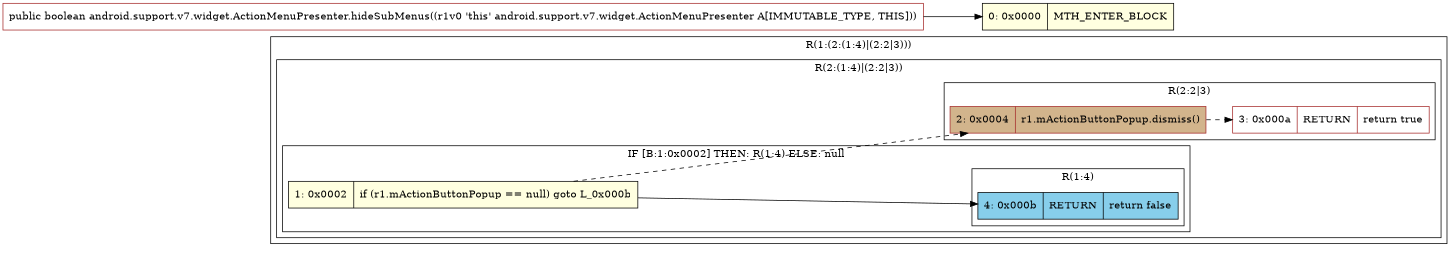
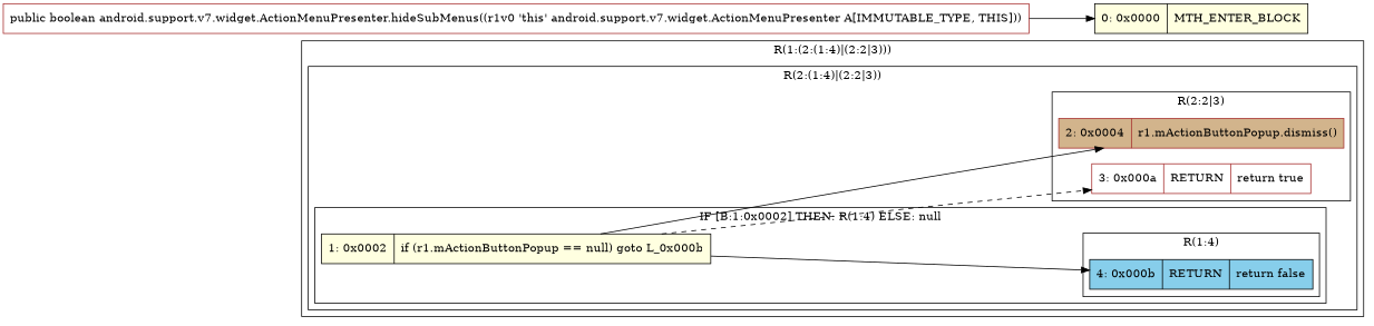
  digraph {
    rankdir=LR
    node [color=black fillcolor=lightyellow shape=record style=filled]
    edge [style=solid]
    n1 [fillcolor=skyblue label="{4\:\ 0x000b|RETURN\l|return false\l}"]
    n2 [label="{1\:\ 0x0002|if (r1.mActionButtonPopup == null) goto L_0x000b\l}"]
    n3 [color=brown fillcolor=tan label="{2\:\ 0x0004|r1.mActionButtonPopup.dismiss()\l}"]
    n4 [color=brown fillcolor=white label="{3\:\ 0x000a|RETURN\l|return true\l}"]
    n5 [label="{0\:\ 0x0000|MTH_ENTER_BLOCK\l}"]
    n6 [color=brown fillcolor=white label="{public boolean android.support.v7.widget.ActionMenuPresenter.hideSubMenus((r1v0 'this' android.support.v7.widget.ActionMenuPresenter A[IMMUTABLE_TYPE, THIS])) }"]
    subgraph cluster_1 {
      label="R(1:(2:(1:4)|(2:2|3)))"
      subgraph cluster_2 {
        label="R(2:(1:4)|(2:2|3))"
        subgraph cluster_3 {
          label="IF [B:1:0x0002] THEN: R(1:4) ELSE: null"
          n2
          subgraph cluster_4 {
            label="R(1:4)"
            n1
          }
        }
        subgraph cluster_5 {
          label="R(2:2|3)"
          n3
          n4
        }
      }
    }
    n2 -> n1
-   n2 -> n3 [style=dashed]
-   n3 -> n4 [style=dashed]
+   n2 -> n3
+   n2 -> n4 [style=dashed]
    n6 -> n5
  }
